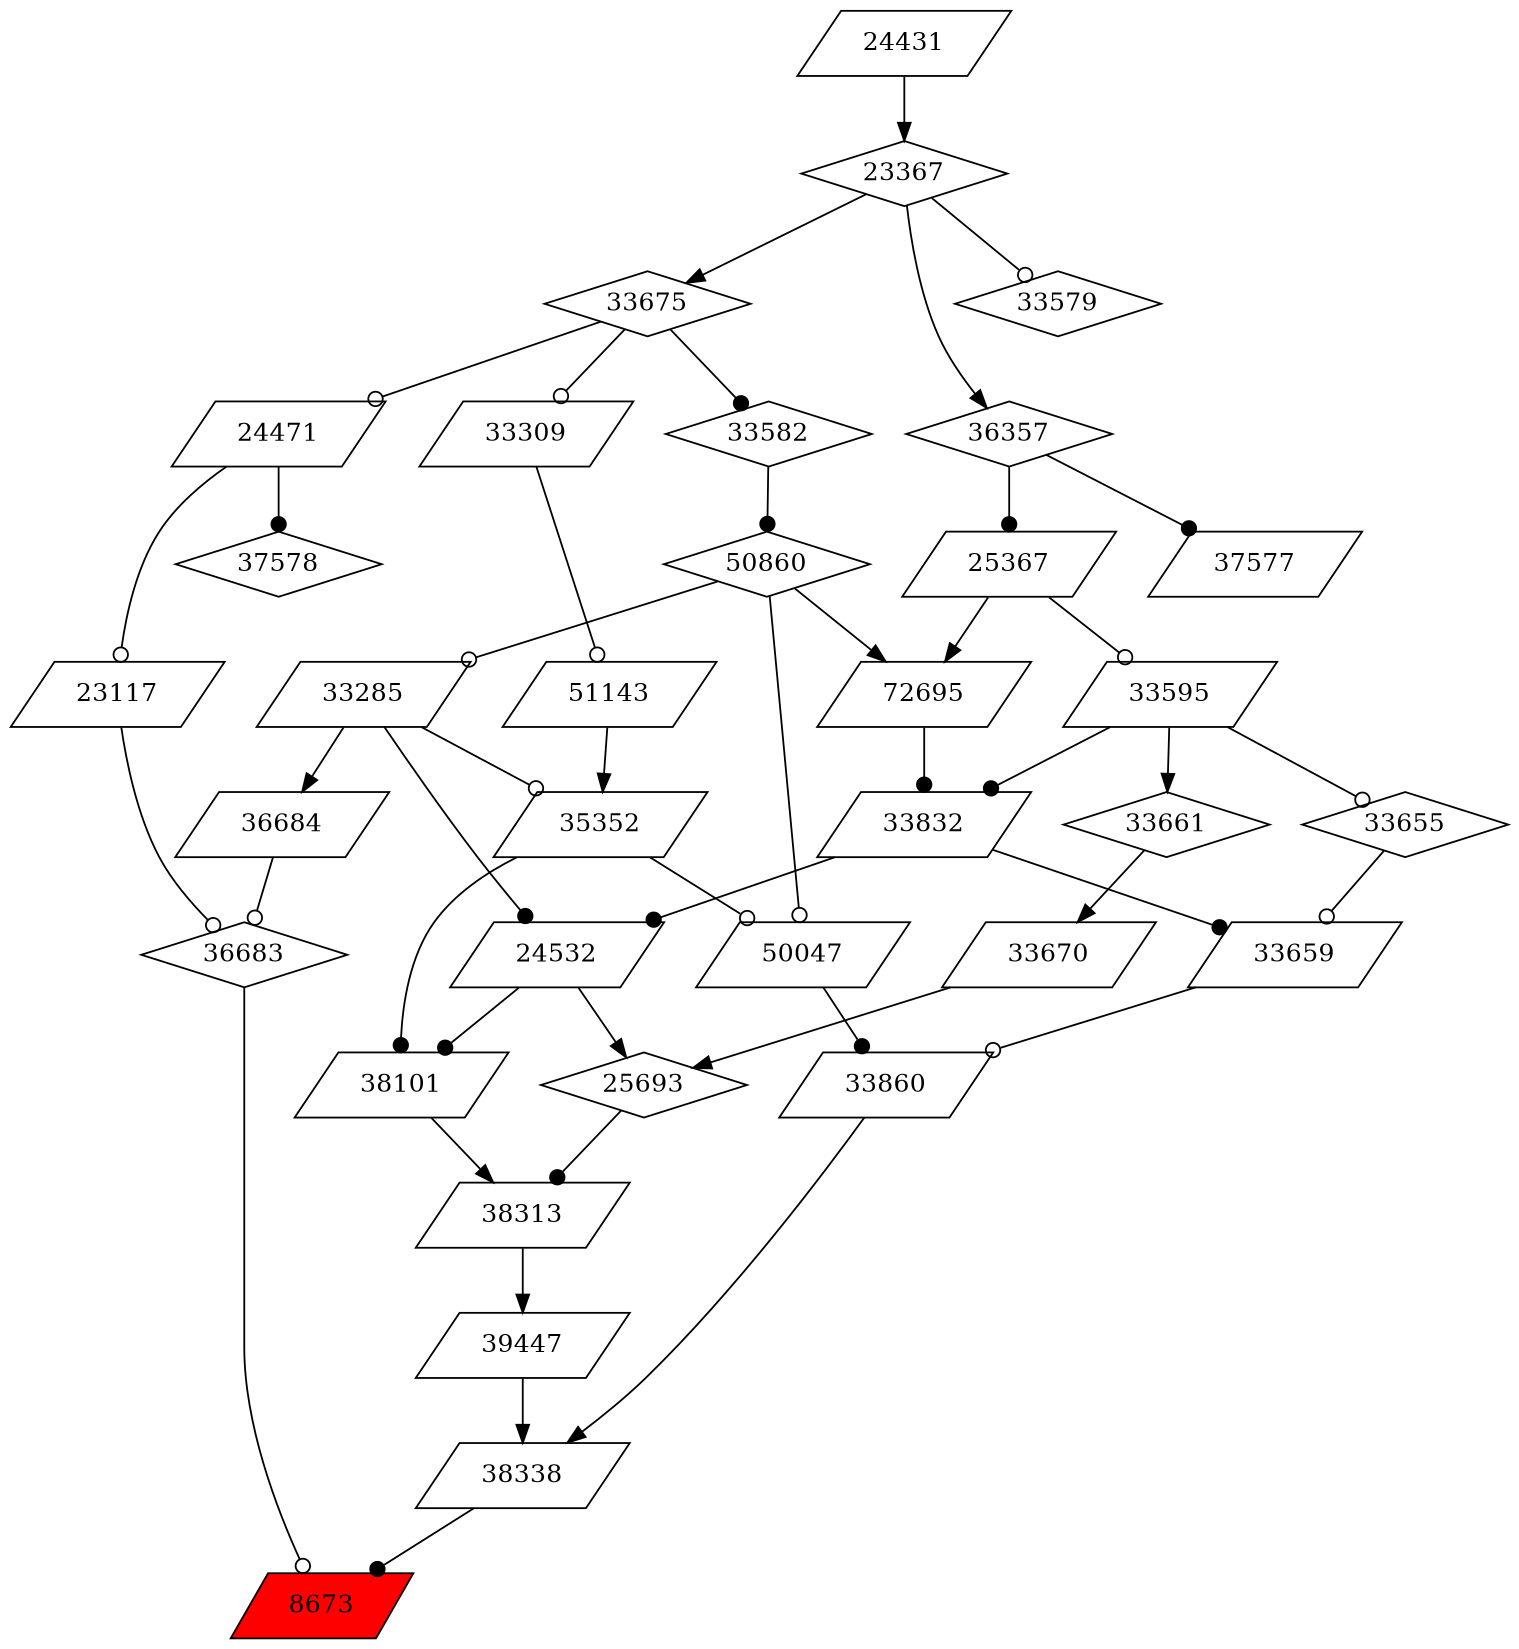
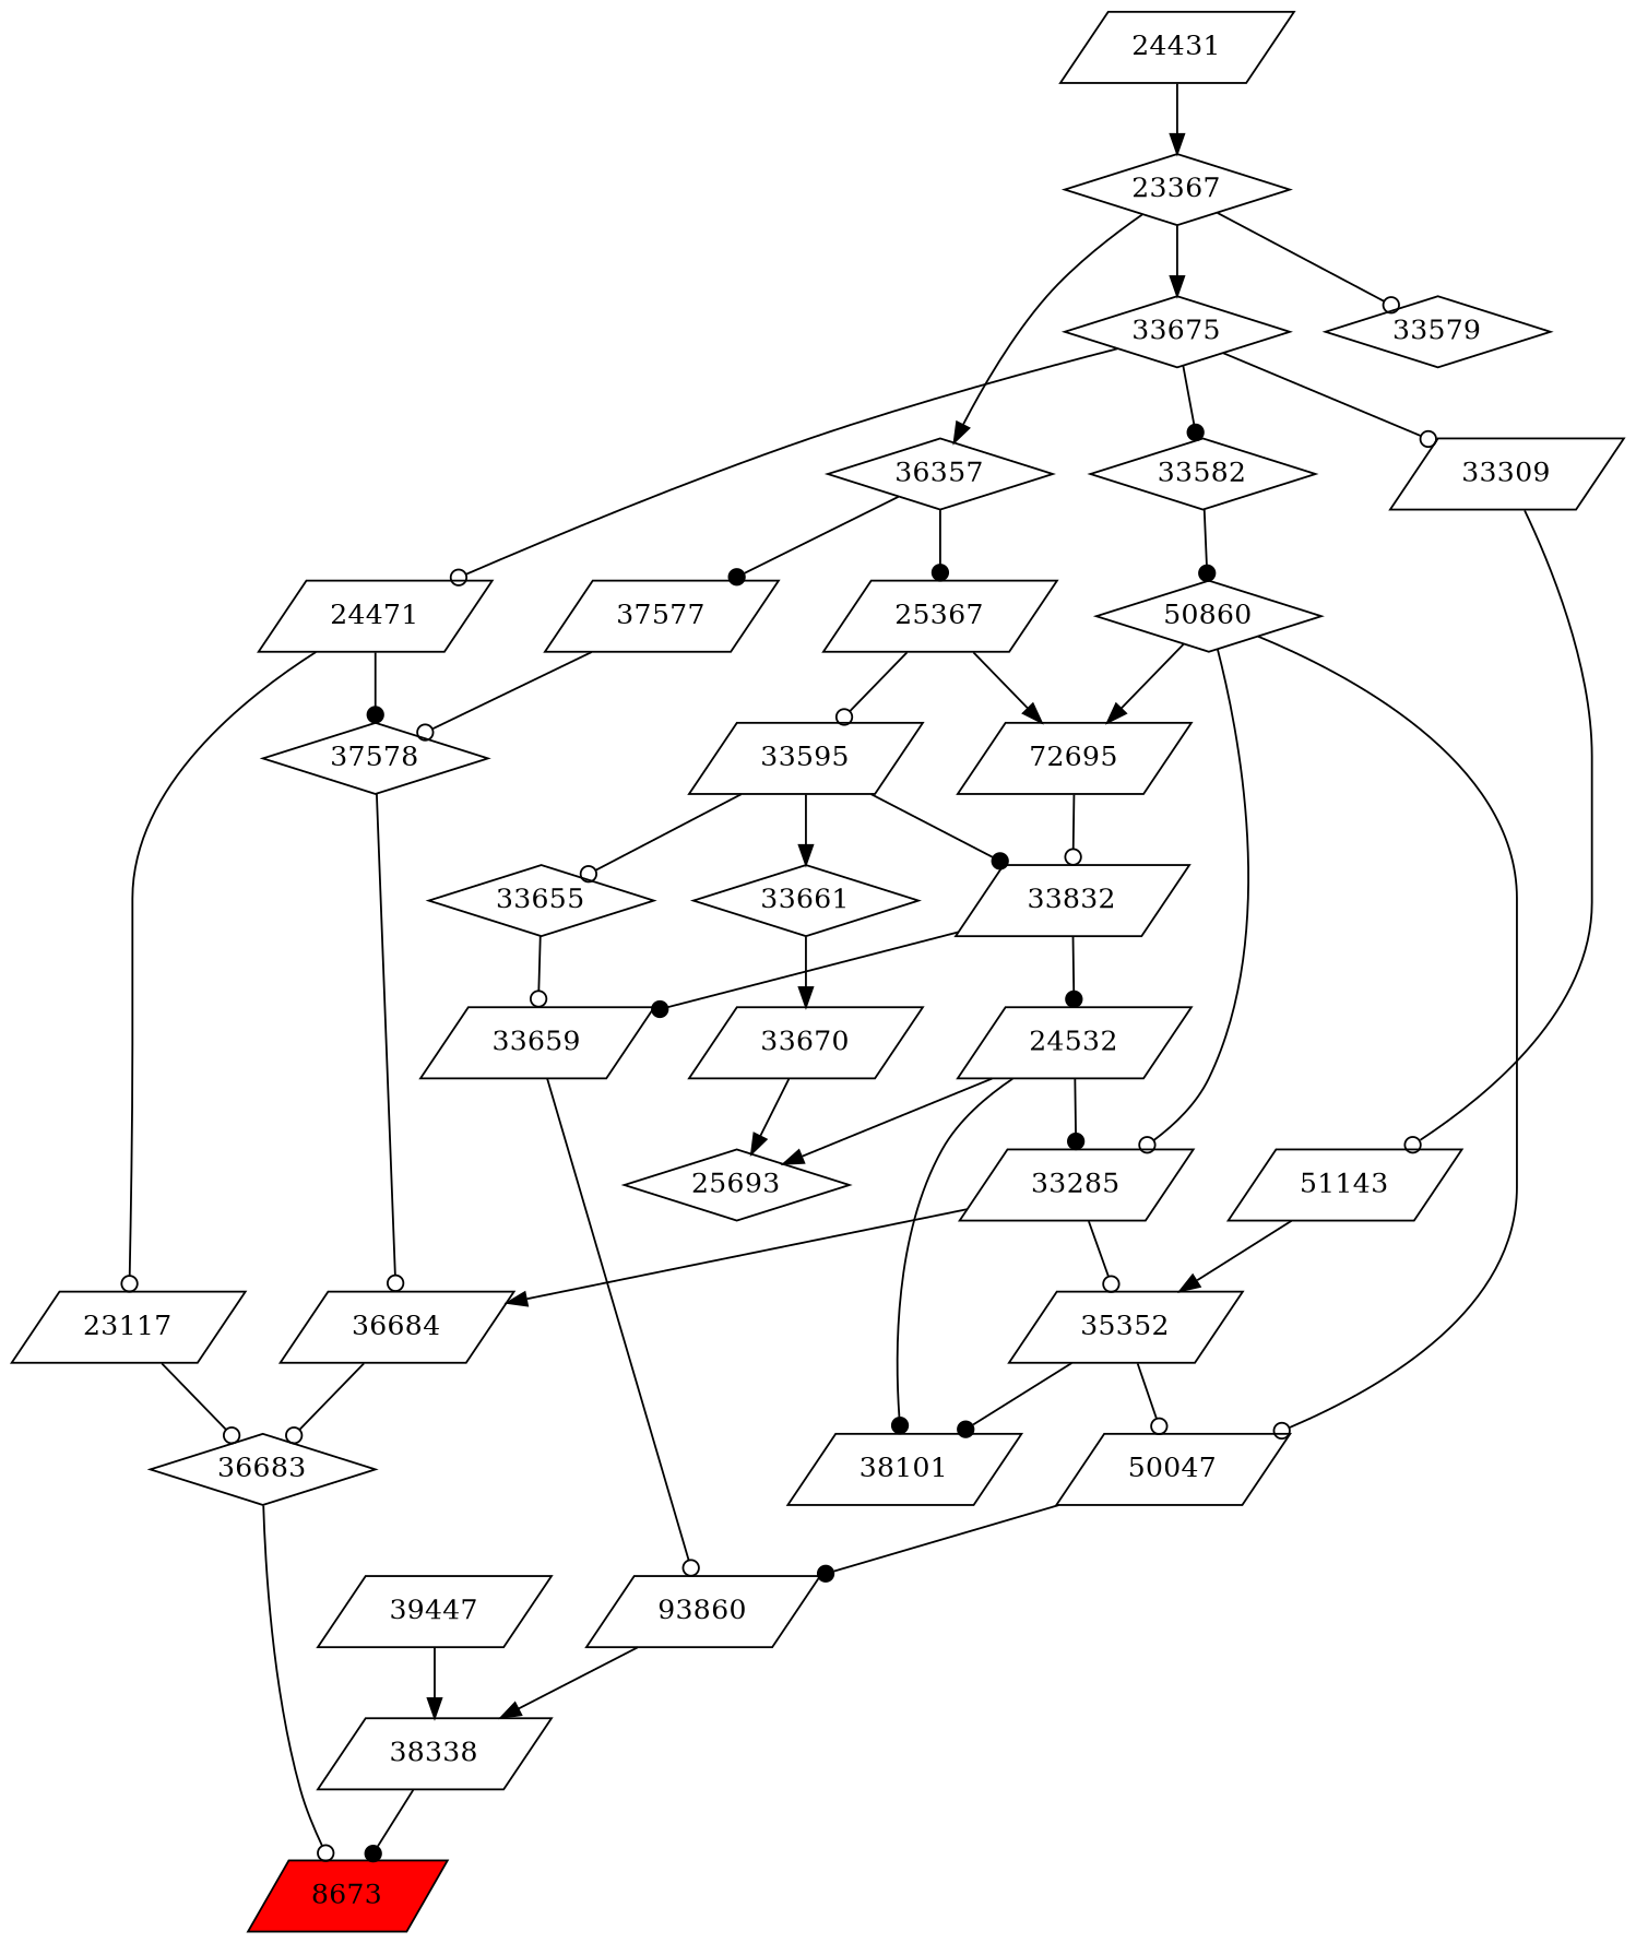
  strict digraph {
    node [shape=parallelogram]
    edge [arrowhead=odot]
    n1 [fillcolor=red label=8673 style=filled]
    n2 [label=38338]
    n3 [label=36683 shape=diamond]
    n4 [label=39447]
-   n5 [label=33860]
+   n5 [label=93860]
    n6 [label=36684]
    n7 [label=23117]
-   n8 [label=38313]
    n9 [label=33659]
    n10 [label=50047]
    n11 [label=33285]
    n12 [label=35352]
    n13 [label=24532]
    n14 [label=38101]
    n15 [label=25693 shape=diamond]
    n16 [label=37578 shape=diamond]
    n17 [label=24471]
    n18 [label=33655 shape=diamond]
    n19 [label=33832]
    n20 [label=50860 shape=diamond]
    n21 [label=72695]
    n22 [label=37577]
    n23 [label=33675 shape=diamond]
    n24 [label=33582 shape=diamond]
    n25 [label=33309]
    n26 [label=51143]
    n27 [label=33670]
    n28 [label=33595]
    n29 [label=33661 shape=diamond]
    n30 [label=36357 shape=diamond]
    n31 [label=25367]
    n32 [label=33579 shape=diamond]
    n33 [label=23367 shape=diamond]
    n34 [label=24431]
    n2 -> n1 [arrowhead=dot]
    n3 -> n1
    n4 -> n2 [arrowhead=normal]
    n5 -> n2 [arrowhead=normal]
    n6 -> n3
    n7 -> n3
-   n8 -> n4 [arrowhead=normal]
    n9 -> n5
    n10 -> n5 [arrowhead=dot]
    n11 -> n6 [arrowhead=normal]
    n11 -> n12
-   n11 -> n13 [arrowhead=dot]
+   n13 -> n11 [arrowhead=dot]
    n12 -> n10
    n12 -> n14 [arrowhead=dot]
    n13 -> n14 [arrowhead=dot]
    n13 -> n15 [arrowhead=normal]
-   n14 -> n8 [arrowhead=normal]
-   n15 -> n8 [arrowhead=dot]
+   n16 -> n6
    n17 -> n7
    n17 -> n16 [arrowhead=dot]
    n18 -> n9
    n19 -> n9 [arrowhead=dot]
    n19 -> n13 [arrowhead=dot]
    n20 -> n10
    n20 -> n11
    n20 -> n21 [arrowhead=normal]
-   n21 -> n19 [arrowhead=dot]
+   n21 -> n19
+   n22 -> n16
    n23 -> n17
    n23 -> n24 [arrowhead=dot]
    n23 -> n25
    n24 -> n20 [arrowhead=dot]
    n25 -> n26
    n26 -> n12 [arrowhead=normal]
    n27 -> n15 [arrowhead=normal]
    n28 -> n18
    n28 -> n19 [arrowhead=dot]
    n28 -> n29 [arrowhead=normal]
    n29 -> n27 [arrowhead=normal]
    n30 -> n22 [arrowhead=dot]
    n30 -> n31 [arrowhead=dot]
    n31 -> n21 [arrowhead=normal]
    n31 -> n28
    n33 -> n23 [arrowhead=normal]
    n33 -> n30 [arrowhead=normal]
    n33 -> n32
    n34 -> n33 [arrowhead=normal]
  }
